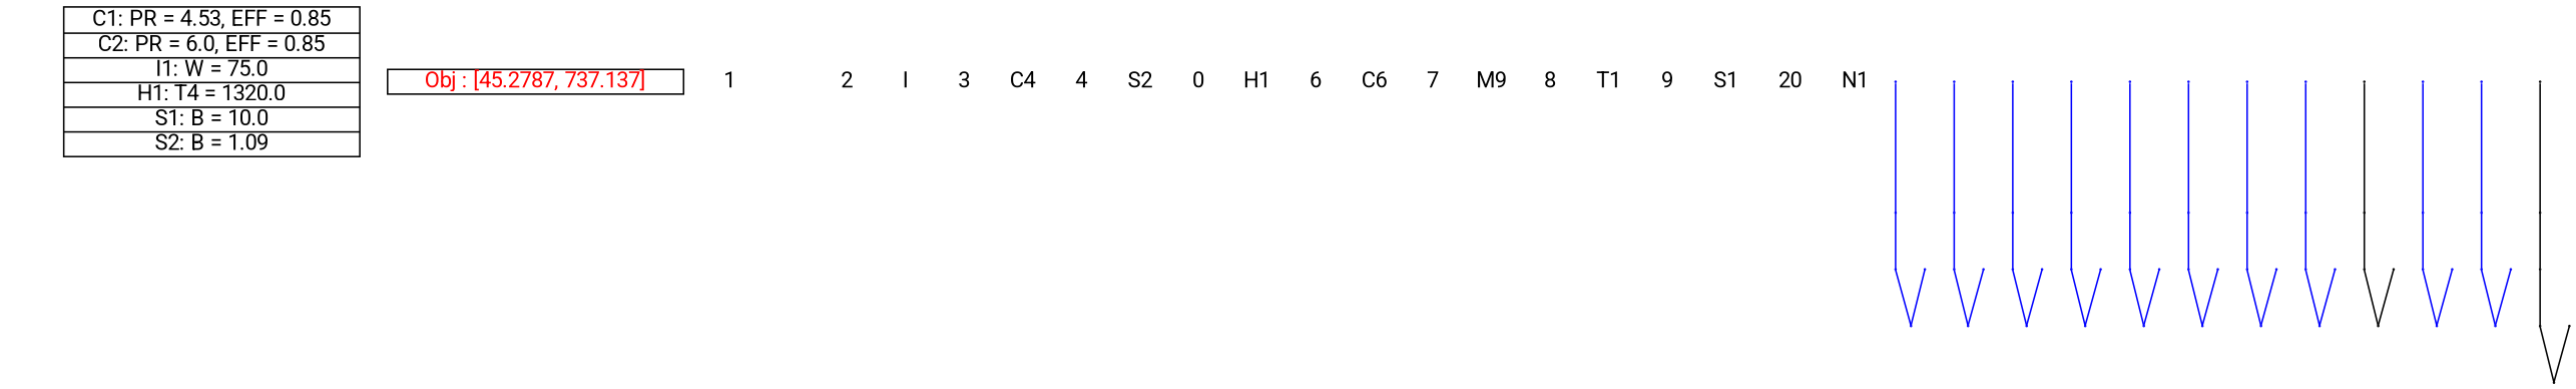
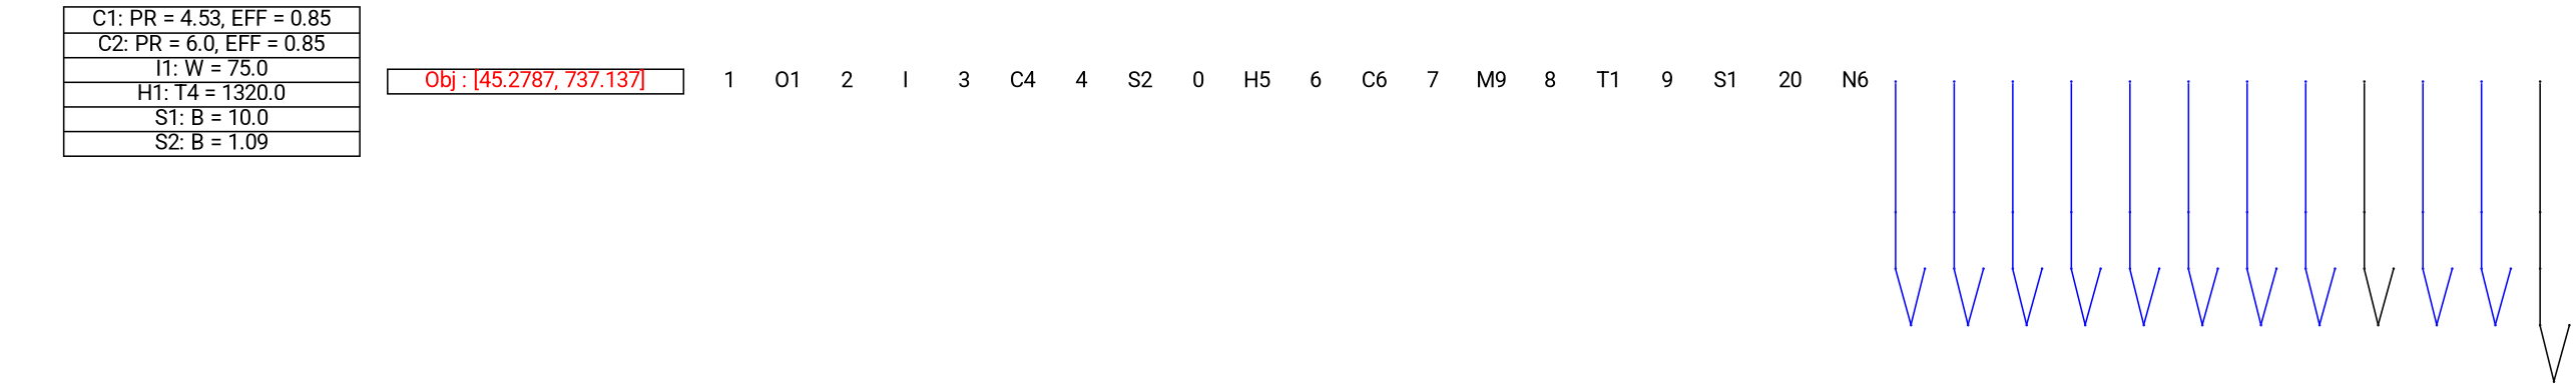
  graph {
    fontname=Roboto
    node [color=blue fixedsize=true fontname=Roboto shape=point]
    edge [color=blue fontname=Roboto]
    sizeNode1 [color=white height=0.01 width=0.01]
    sizeNode2 [color=white height=0.01 width=0.01]
    n3 [color=black height=1.3333333333333333 label="{C1:  PR = 4.53, EFF = 0.85|C2:  PR = 6.0, EFF = 0.85|I1:  W = 75.0|H1:  T4 = 1320.0|S1:  B = 10.0|S2:  B = 1.09}" shape=record width=2.6666666666666665]
    n4 [color=black fontcolor=red height=0.2222222222222222 label="Obj : [45.2787, 737.137]" shape=box width=2.6666666666666665]
    1 [color=white height=0 shape=box width=0 fixedsize=""]
+   n6 [color=white height=0.2222222222222222 label=O1 shape=box style=filled width=0.2222222222222222]
    2 [color=white height=0 shape=box width=0 fixedsize=""]
    n8 [color=white height=0.2222222222222222 label=I shape=box style=filled width=0.2222222222222222]
    3 [color=white height=0 shape=box width=0 fixedsize=""]
    n10 [color=white height=0.2222222222222222 label=C4 shape=box style=filled width=0.2222222222222222]
    4 [color=white height=0 shape=box width=0 fixedsize=""]
    n12 [color=white height=0.2222222222222222 label=S2 shape=box style=filled width=0.2222222222222222]
    n13 [color=white height=0 label=0 shape=box width=0 fixedsize=""]
-   n14 [color=white height=0.2222222222222222 label=H1 shape=box style=filled width=0.2222222222222222]
+   n14 [color=white height=0.2222222222222222 label=H5 shape=box style=filled width=0.2222222222222222]
    6 [color=white height=0 shape=box width=0 fixedsize=""]
    n16 [color=white height=0.2222222222222222 label=C6 shape=box style=filled width=0.2222222222222222]
    7 [color=white height=0 shape=box width=0 fixedsize=""]
    n18 [color=white height=0.2222222222222222 label=M9 shape=box style=filled width=0.2222222222222222]
    8 [color=white height=0 shape=box width=0 fixedsize=""]
    n20 [color=white height=0.2222222222222222 label=T1 shape=box style=filled width=0.2222222222222222]
    9 [color=white height=0 shape=box width=0 fixedsize=""]
    n22 [color=white height=0.2222222222222222 label=S1 shape=box style=filled width=0.2222222222222222]
    n23 [color=white height=0 label=20 shape=box width=0 fixedsize=""]
-   n24 [color=white height=0.2222222222222222 label=N1 shape=box style=filled width=0.2222222222222222]
+   n24 [color=white height=0.2222222222222222 label=N6 shape=box style=filled width=0.2222222222222222]
    "1_e" [height=0.01 width=0.01]
    "1s_e" [height=0.01 width=0.01]
    blankNode52 [height=0.01 width=0.01]
    C1t_nw [height=0.01 width=0.01]
    C1_nw [height=0.01 width=0.01]
    C1_ne [height=0.01 width=0.01]
    C1s_ne [height=0.01 width=0.01]
    blankNode53 [height=0.01 width=0.01]
    S2t_w [height=0.01 width=0.01]
    S2_w [height=0.01 width=0.01]
    S2_ne [height=0.01 width=0.01]
    S2s_ne [height=0.01 width=0.01]
    blankNode54 [height=0.01 width=0.01]
    H1t_w [height=0.01 width=0.01]
    H1_w [height=0.01 width=0.01]
    S2_se [height=0.01 width=0.01]
    S2s_se [height=0.01 width=0.01]
    blankNode55 [height=0.01 width=0.01]
    C2t_nw [height=0.01 width=0.01]
    C2_nw [height=0.01 width=0.01]
    H1_e [height=0.01 width=0.01]
    H1s_e [height=0.01 width=0.01]
    blankNode56 [height=0.01 width=0.01]
    M1t_nw [height=0.01 width=0.01]
    M1_nw [height=0.01 width=0.01]
    M1_e [height=0.01 width=0.01]
    M1s_e [height=0.01 width=0.01]
    blankNode57 [height=0.01 width=0.01]
    T1t_nw [height=0.01 width=0.01]
    T1_nw [height=0.01 width=0.01]
    T1_ne [height=0.01 width=0.01]
    T1s_ne [height=0.01 width=0.01]
    blankNode58 [height=0.01 width=0.01]
    S1t_w [height=0.01 width=0.01]
    S1_w [height=0.01 width=0.01]
    C2_ne [height=0.01 width=0.01]
    C2s_ne [height=0.01 width=0.01]
    blankNode59 [height=0.01 width=0.01]
    M1t_sw [height=0.01 width=0.01]
    M1_sw [height=0.01 width=0.01]
    C2_e [color=black height=0.01 width=0.01]
    C2s_e [color=black height=0.01 width=0.01]
    blankNode60 [color=black height=0.01 width=0.01]
    T1t_w [color=black height=0.01 width=0.01]
    T1_w [color=black height=0.01 width=0.01]
    S1_ne [height=0.01 width=0.01]
    S1s_ne [height=0.01 width=0.01]
    blankNode61 [height=0.01 width=0.01]
    N1t_w [height=0.01 width=0.01]
    N1_w [height=0.01 width=0.01]
    S1_se [height=0.01 width=0.01]
    S1s_se [height=0.01 width=0.01]
    blankNode62 [height=0.01 width=0.01]
    "2t_w" [height=0.01 width=0.01]
    "2_w" [height=0.01 width=0.01]
    C1_w [color=black height=0.01 width=0.01]
    C1s_w [color=black height=0.01 width=0.01]
    blankNode63 [color=black height=0.01 width=0.01]
    blankNode64 [color=black height=0.01 width=0.01]
    T1_e [color=black height=0.01 width=0.01]
    T1t_e [color=black height=0.01 width=0.01]
    "1_e" -- "1s_e"
    "1s_e" -- blankNode52
    blankNode52 -- C1t_nw
    C1_nw -- C1t_nw
    C1_ne -- C1s_ne
    C1s_ne -- blankNode53
    blankNode53 -- S2t_w
    S2_w -- S2t_w
    S2_ne -- S2s_ne
    S2s_ne -- blankNode54
    blankNode54 -- H1t_w
    H1_w -- H1t_w
    S2_se -- S2s_se
    S2s_se -- blankNode55
    blankNode55 -- C2t_nw
    C2_nw -- C2t_nw
    H1_e -- H1s_e
    H1s_e -- blankNode56
    blankNode56 -- M1t_nw
    M1_nw -- M1t_nw
    M1_e -- M1s_e
    M1s_e -- blankNode57
    blankNode57 -- T1t_nw
    T1_nw -- T1t_nw
    T1_ne -- T1s_ne
    T1s_ne -- blankNode58
    blankNode58 -- S1t_w
    S1_w -- S1t_w
    C2_ne -- C2s_ne
    C2s_ne -- blankNode59
    blankNode59 -- M1t_sw
    M1_sw -- M1t_sw
    C2_e -- C2s_e [color=black]
    C2s_e -- blankNode60 [color=black]
    blankNode60 -- T1t_w [color=black]
    T1_w -- T1t_w [color=black]
    S1_ne -- S1s_ne
    S1s_ne -- blankNode61
    blankNode61 -- N1t_w
    N1_w -- N1t_w
    S1_se -- S1s_se
    S1s_se -- blankNode62
    blankNode62 -- "2t_w"
    "2_w" -- "2t_w"
    C1_w -- C1s_w [color=black]
    C1s_w -- blankNode63 [color=black]
    blankNode63 -- blankNode64 [color=black]
    blankNode64 -- T1t_e [color=black]
    T1_e -- T1t_e [color=black]
  }
